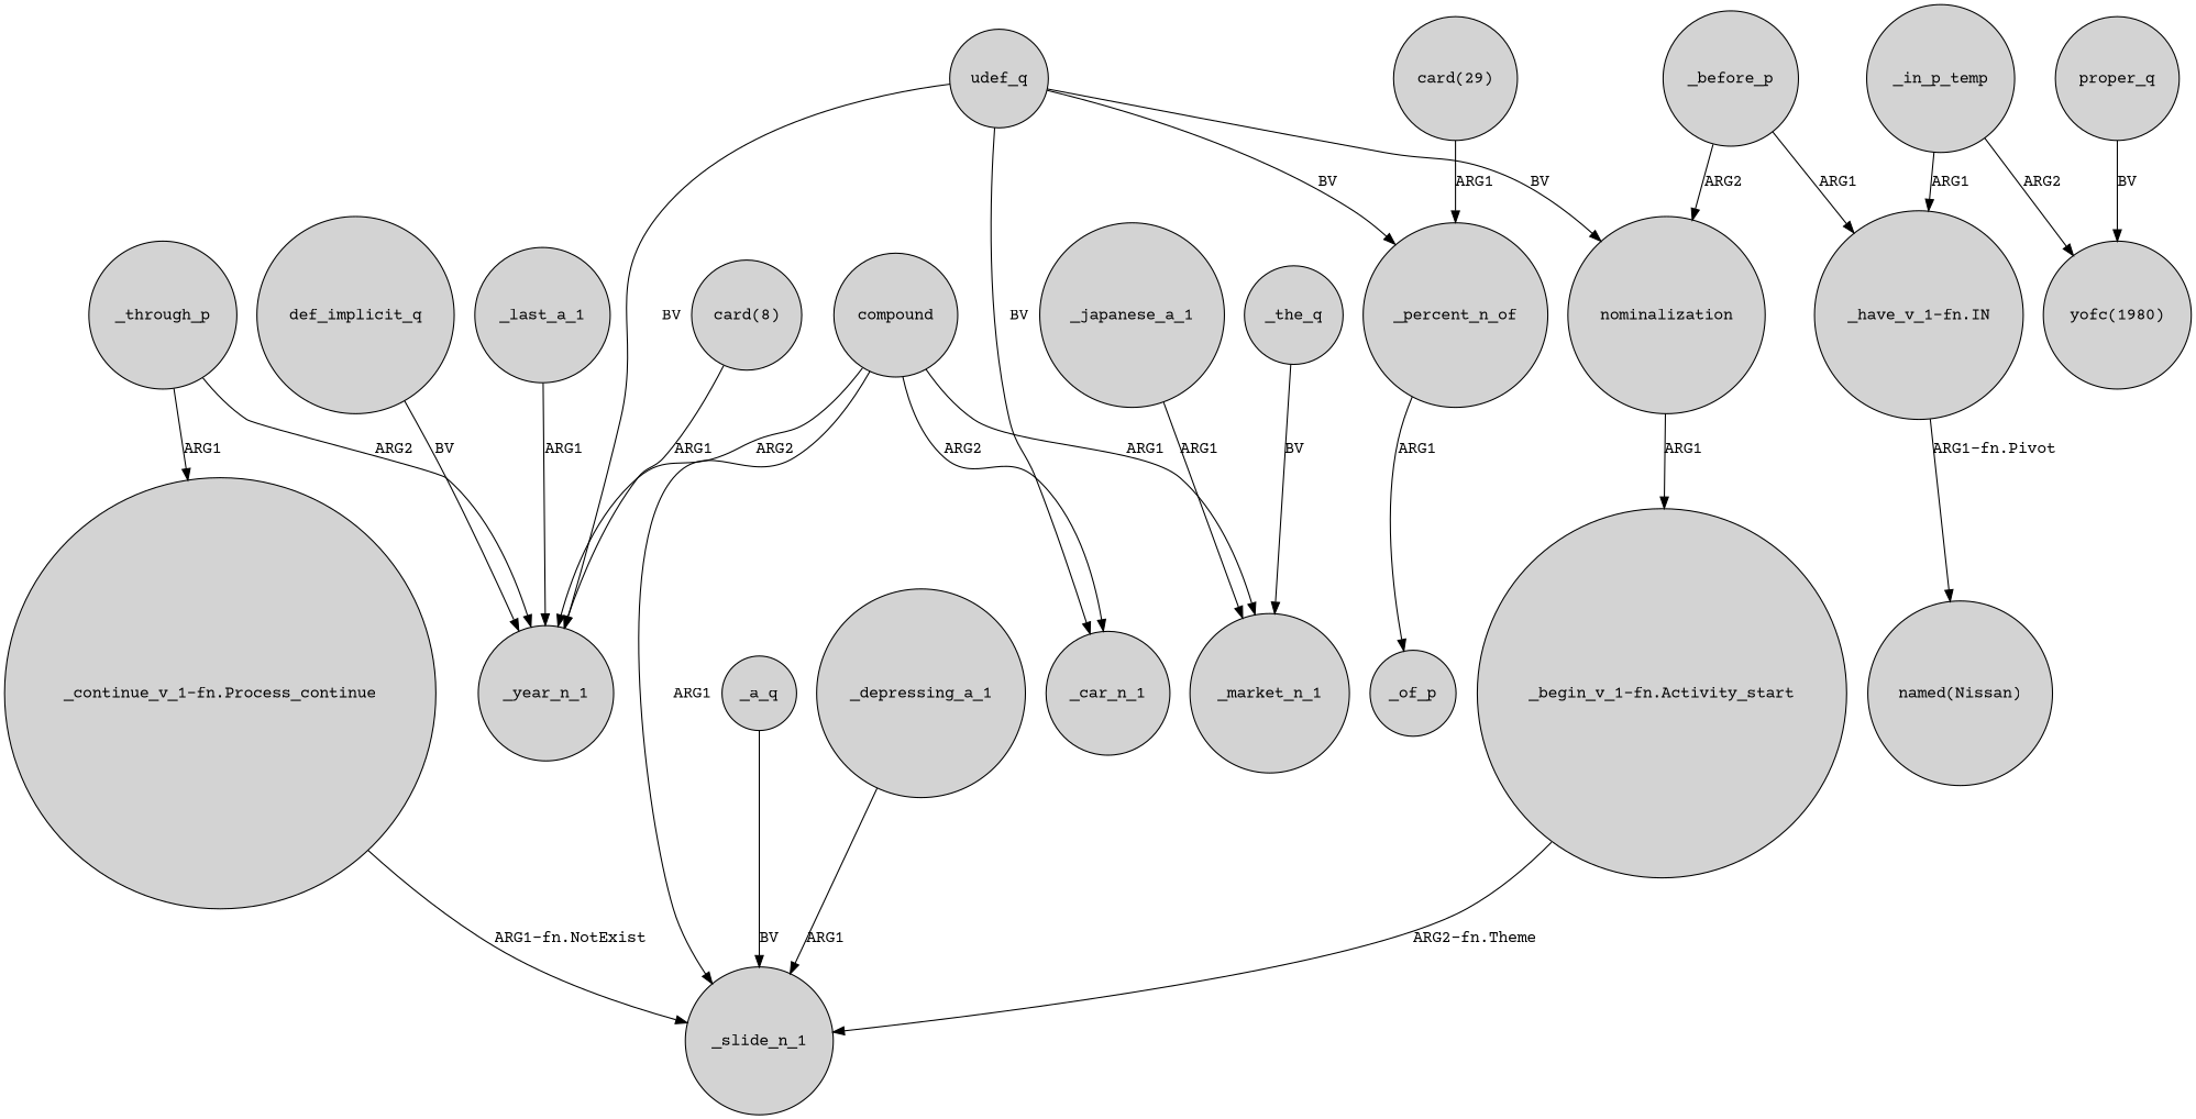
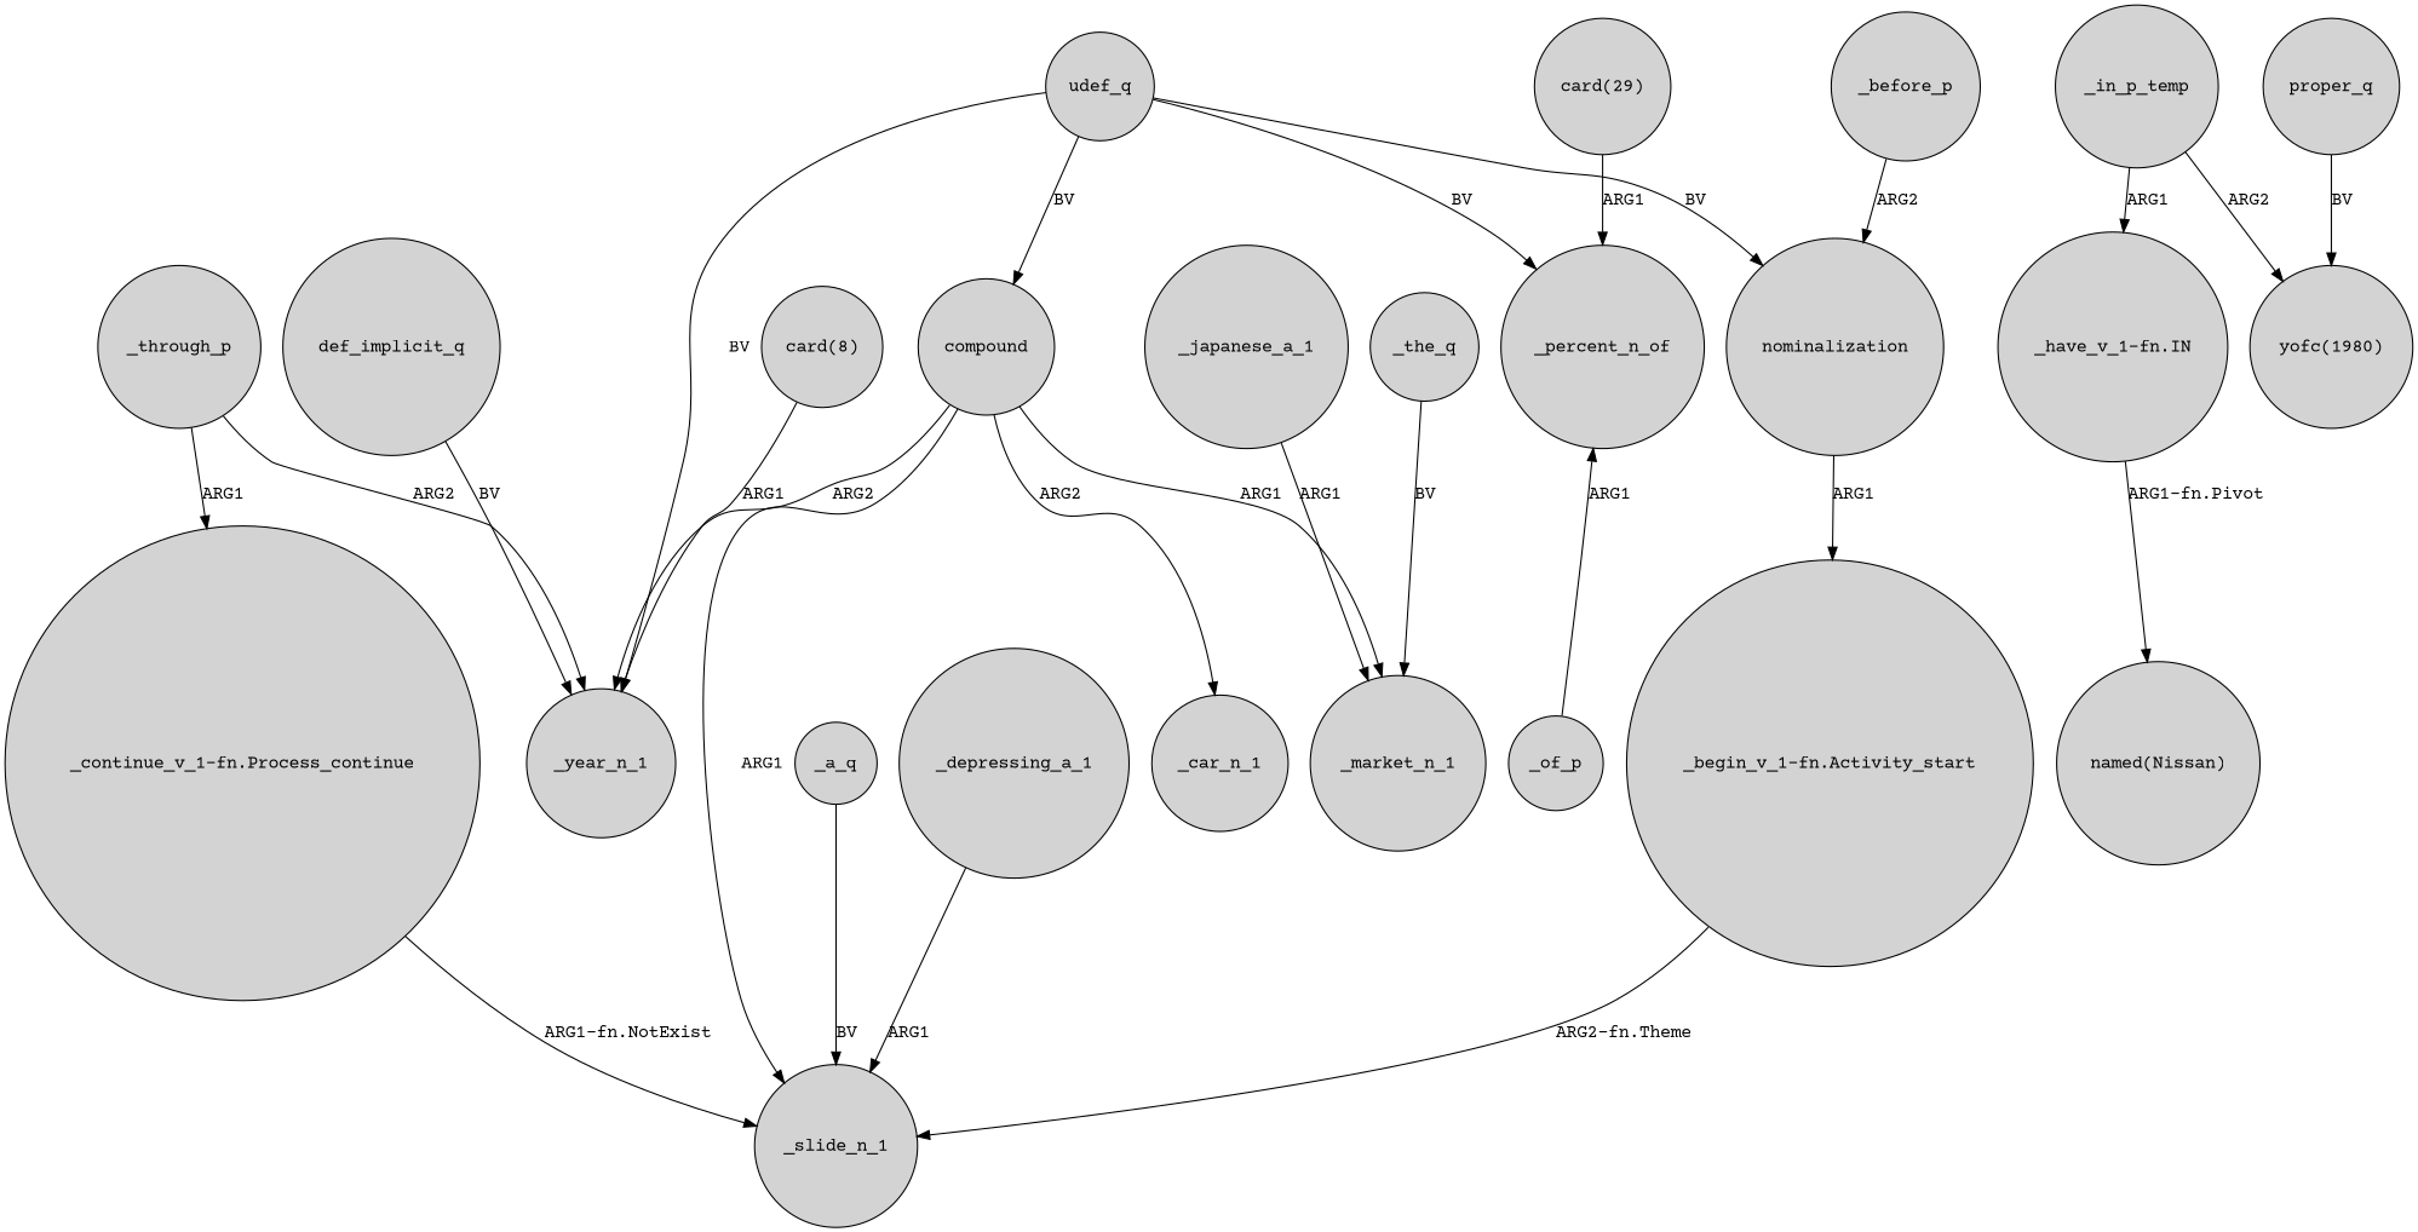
  digraph {
    fontname="Courier Prime"
    node [fontname="Courier Prime" shape=circle style=filled]
    edge [fontname="Courier Prime"]
    "_begin_v_1-fn.Activity_start"
    _slide_n_1
    def_implicit_q
    _year_n_1
    _in_p_temp
    "yofc(1980)"
    "_have_v_1-fn.IN"
    "named(Nissan)"
    _through_p
    "_continue_v_1-fn.Process_continue"
    _before_p
    nominalization
    _of_p
    _percent_n_of
    _japanese_a_1
    _market_n_1
    proper_q
    compound
    _car_n_1
    "card(29)"
-   _last_a_1
    udef_q
    "card(8)"
    _the_q
    _a_q
    _depressing_a_1
    "_begin_v_1-fn.Activity_start" -> _slide_n_1 [label="ARG2-fn.Theme"]
    def_implicit_q -> _year_n_1 [label=BV]
    _in_p_temp -> "yofc(1980)" [label=ARG2]
    _in_p_temp -> "_have_v_1-fn.IN" [label=ARG1]
    "_have_v_1-fn.IN" -> "named(Nissan)" [label="ARG1-fn.Pivot"]
    _through_p -> _year_n_1 [label=ARG2]
    _through_p -> "_continue_v_1-fn.Process_continue" [label=ARG1]
    "_continue_v_1-fn.Process_continue" -> _slide_n_1 [label="ARG1-fn.NotExist"]
-   _before_p -> "_have_v_1-fn.IN" [label=ARG1]
    _before_p -> nominalization [label=ARG2]
    nominalization -> "_begin_v_1-fn.Activity_start" [label=ARG1]
-   _percent_n_of -> _of_p [label=ARG1]
+   _of_p -> _percent_n_of [label=ARG1]
    _japanese_a_1 -> _market_n_1 [label=ARG1]
    proper_q -> "yofc(1980)" [label=BV]
    compound -> _slide_n_1 [label=ARG1]
    compound -> _year_n_1 [label=ARG2]
    compound -> _market_n_1 [label=ARG1]
    compound -> _car_n_1 [label=ARG2]
    "card(29)" -> _percent_n_of [label=ARG1]
-   _last_a_1 -> _year_n_1 [label=ARG1]
    udef_q -> _year_n_1 [label=BV]
    udef_q -> nominalization [label=BV]
    udef_q -> _percent_n_of [label=BV]
-   udef_q -> _car_n_1 [label=BV]
+   udef_q -> compound [label=BV]
    "card(8)" -> _year_n_1 [label=ARG1]
    _the_q -> _market_n_1 [label=BV]
    _a_q -> _slide_n_1 [label=BV]
    _depressing_a_1 -> _slide_n_1 [label=ARG1]
  }
